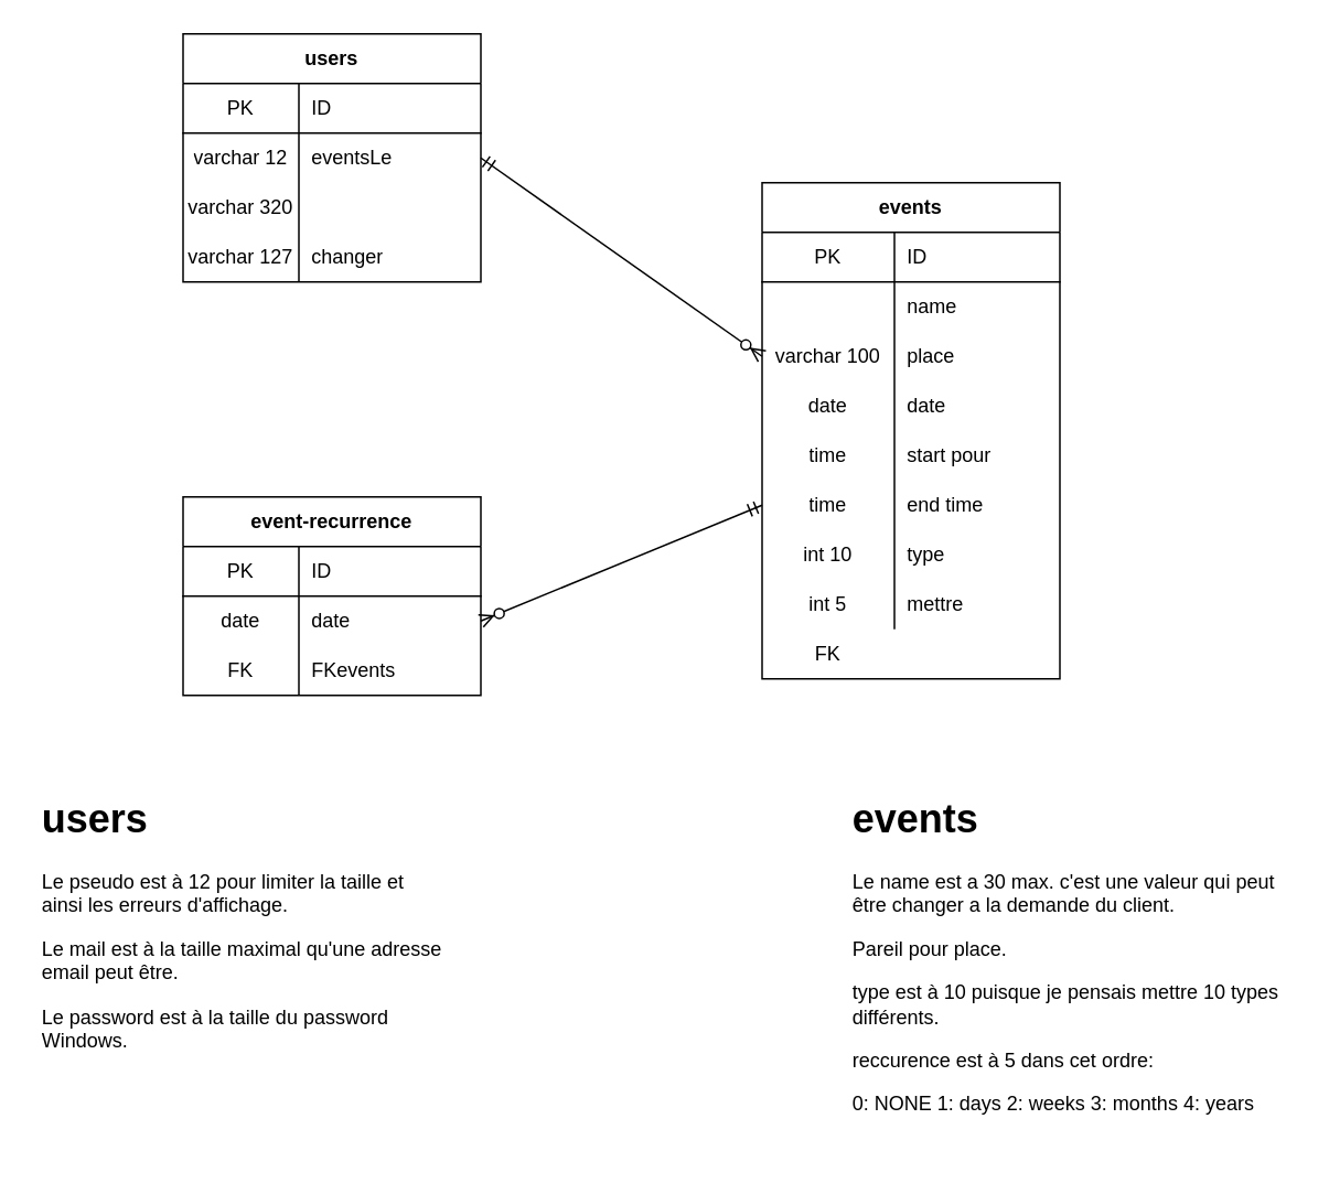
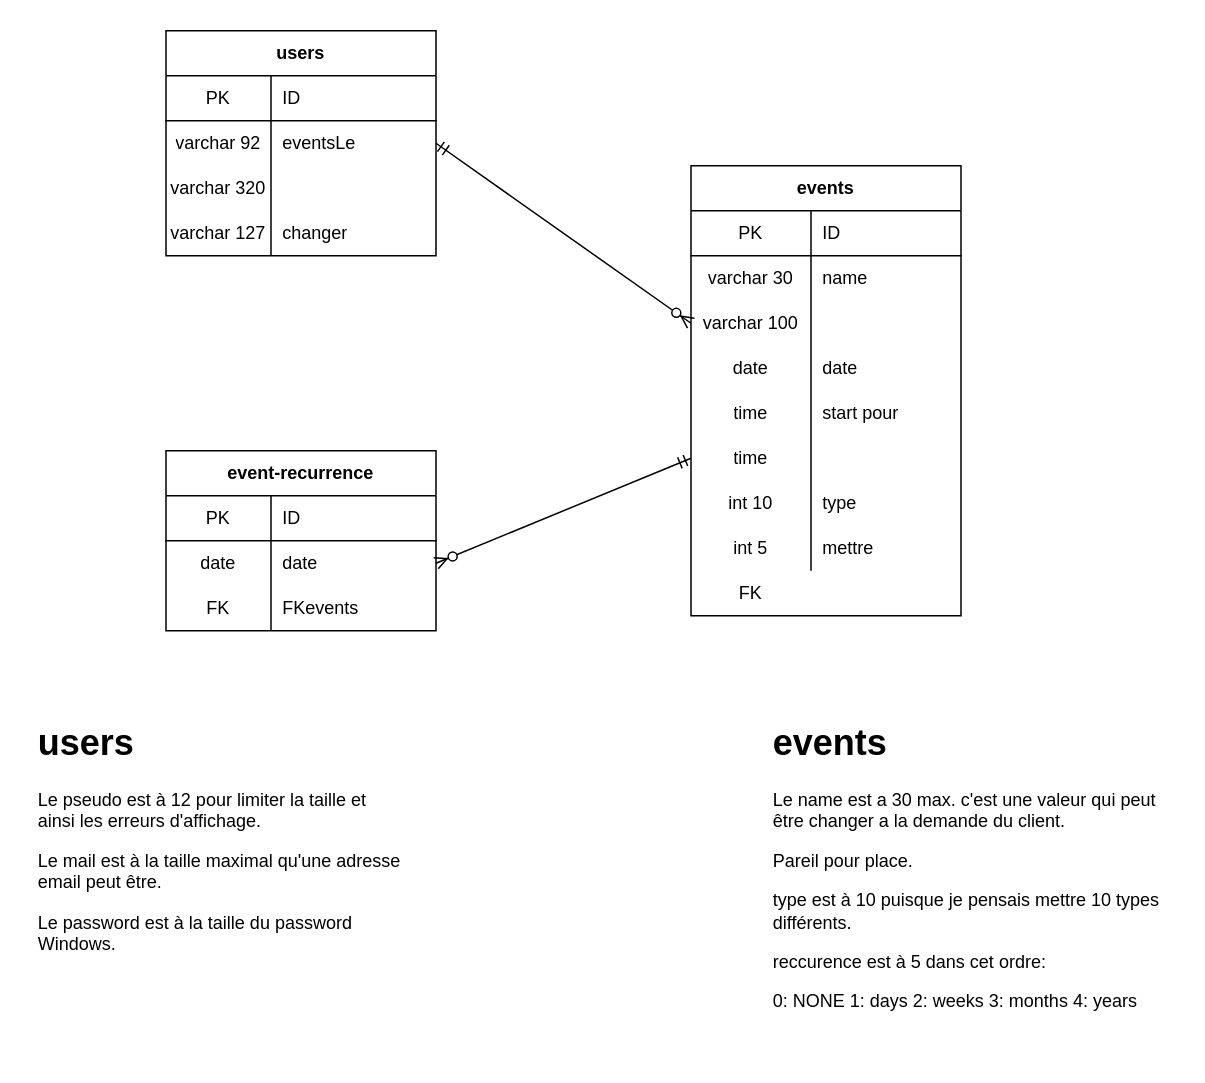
  <mxCell id="0" />
  <mxCell id="1" parent="0" />
  <mxCell id="2" value="events" style="shape=table;html=1;whiteSpace=wrap;startSize=30;container=1;collapsible=0;childLayout=tableLayout;fixedRows=1;rowLines=0;fontStyle=1;align=center;" vertex="1" parent="1"><mxGeometry x="460" y="110" width="180" height="300" as="geometry" /></mxCell>
  <mxCell id="3" value="" style="shape=partialRectangle;html=1;whiteSpace=wrap;collapsible=0;dropTarget=0;pointerEvents=0;fillColor=none;top=0;left=0;bottom=1;right=0;points=[[0,0.5],[1,0.5]];portConstraint=eastwest;" vertex="1" parent="2"><mxGeometry y="30" width="180" height="30" as="geometry" /></mxCell>
  <mxCell id="4" value="PK" style="shape=partialRectangle;html=1;whiteSpace=wrap;connectable=0;fillColor=none;top=0;left=0;bottom=0;right=0;overflow=hidden;" vertex="1" parent="3"><mxGeometry width="80" height="30" as="geometry" /></mxCell>
  <mxCell id="5" value="ID" style="shape=partialRectangle;html=1;whiteSpace=wrap;connectable=0;fillColor=none;top=0;left=0;bottom=0;right=0;align=left;spacingLeft=6;overflow=hidden;" vertex="1" parent="3"><mxGeometry x="80" width="100" height="30" as="geometry" /></mxCell>
  <mxCell id="6" style="shape=partialRectangle;html=1;whiteSpace=wrap;collapsible=0;dropTarget=0;pointerEvents=0;fillColor=none;top=0;left=0;bottom=0;right=0;points=[[0,0.5],[1,0.5]];portConstraint=eastwest;" vertex="1" parent="2"><mxGeometry y="60" width="180" height="30" as="geometry" /></mxCell>
+ <mxCell id="7" value="varchar 30" style="shape=partialRectangle;html=1;whiteSpace=wrap;connectable=0;fillColor=none;top=0;left=0;bottom=0;right=0;overflow=hidden;" vertex="1" parent="6"><mxGeometry width="80" height="30" as="geometry" /></mxCell>
  <mxCell id="8" value="name" style="shape=partialRectangle;html=1;whiteSpace=wrap;connectable=0;fillColor=none;top=0;left=0;bottom=0;right=0;align=left;spacingLeft=6;overflow=hidden;" vertex="1" parent="6"><mxGeometry x="80" width="100" height="30" as="geometry" /></mxCell>
  <mxCell id="9" style="shape=partialRectangle;html=1;whiteSpace=wrap;collapsible=0;dropTarget=0;pointerEvents=0;fillColor=none;top=0;left=0;bottom=0;right=0;points=[[0,0.5],[1,0.5]];portConstraint=eastwest;" vertex="1" parent="2"><mxGeometry y="90" width="180" height="30" as="geometry" /></mxCell>
  <mxCell id="10" value="varchar 100" style="shape=partialRectangle;html=1;whiteSpace=wrap;connectable=0;fillColor=none;top=0;left=0;bottom=0;right=0;overflow=hidden;" vertex="1" parent="9"><mxGeometry width="80" height="30" as="geometry" /></mxCell>
- <mxCell id="11" value="place" style="shape=partialRectangle;html=1;whiteSpace=wrap;connectable=0;fillColor=none;top=0;left=0;bottom=0;right=0;align=left;spacingLeft=6;overflow=hidden;" vertex="1" parent="9"><mxGeometry x="80" width="100" height="30" as="geometry" /></mxCell>
  <mxCell id="12" style="shape=partialRectangle;html=1;whiteSpace=wrap;collapsible=0;dropTarget=0;pointerEvents=0;fillColor=none;top=0;left=0;bottom=0;right=0;points=[[0,0.5],[1,0.5]];portConstraint=eastwest;" vertex="1" parent="2"><mxGeometry y="120" width="180" height="30" as="geometry" /></mxCell>
  <mxCell id="13" value="date" style="shape=partialRectangle;html=1;whiteSpace=wrap;connectable=0;fillColor=none;top=0;left=0;bottom=0;right=0;overflow=hidden;" vertex="1" parent="12"><mxGeometry width="80" height="30" as="geometry" /></mxCell>
  <mxCell id="14" value="date" style="shape=partialRectangle;html=1;whiteSpace=wrap;connectable=0;fillColor=none;top=0;left=0;bottom=0;right=0;align=left;spacingLeft=6;overflow=hidden;" vertex="1" parent="12"><mxGeometry x="80" width="100" height="30" as="geometry" /></mxCell>
  <mxCell id="15" style="shape=partialRectangle;html=1;whiteSpace=wrap;collapsible=0;dropTarget=0;pointerEvents=0;fillColor=none;top=0;left=0;bottom=0;right=0;points=[[0,0.5],[1,0.5]];portConstraint=eastwest;" vertex="1" parent="2"><mxGeometry y="150" width="180" height="30" as="geometry" /></mxCell>
  <mxCell id="16" value="time" style="shape=partialRectangle;html=1;whiteSpace=wrap;connectable=0;fillColor=none;top=0;left=0;bottom=0;right=0;overflow=hidden;" vertex="1" parent="15"><mxGeometry width="80" height="30" as="geometry" /></mxCell>
  <mxCell id="17" value="start pour" style="shape=partialRectangle;html=1;whiteSpace=wrap;connectable=0;fillColor=none;top=0;left=0;bottom=0;right=0;align=left;spacingLeft=6;overflow=hidden;" vertex="1" parent="15"><mxGeometry x="80" width="100" height="30" as="geometry" /></mxCell>
  <mxCell id="18" style="shape=partialRectangle;html=1;whiteSpace=wrap;collapsible=0;dropTarget=0;pointerEvents=0;fillColor=none;top=0;left=0;bottom=0;right=0;points=[[0,0.5],[1,0.5]];portConstraint=eastwest;" vertex="1" parent="2"><mxGeometry y="180" width="180" height="30" as="geometry" /></mxCell>
  <mxCell id="19" value="time" style="shape=partialRectangle;html=1;whiteSpace=wrap;connectable=0;fillColor=none;top=0;left=0;bottom=0;right=0;overflow=hidden;" vertex="1" parent="18"><mxGeometry width="80" height="30" as="geometry" /></mxCell>
- <mxCell id="20" value="end time" style="shape=partialRectangle;html=1;whiteSpace=wrap;connectable=0;fillColor=none;top=0;left=0;bottom=0;right=0;align=left;spacingLeft=6;overflow=hidden;" vertex="1" parent="18"><mxGeometry x="80" width="100" height="30" as="geometry" /></mxCell>
  <mxCell id="21" style="shape=partialRectangle;html=1;whiteSpace=wrap;collapsible=0;dropTarget=0;pointerEvents=0;fillColor=none;top=0;left=0;bottom=0;right=0;points=[[0,0.5],[1,0.5]];portConstraint=eastwest;" vertex="1" parent="2"><mxGeometry y="210" width="180" height="30" as="geometry" /></mxCell>
  <mxCell id="22" value="int 10" style="shape=partialRectangle;html=1;whiteSpace=wrap;connectable=0;fillColor=none;top=0;left=0;bottom=0;right=0;overflow=hidden;" vertex="1" parent="21"><mxGeometry width="80" height="30" as="geometry" /></mxCell>
  <mxCell id="23" value="type" style="shape=partialRectangle;html=1;whiteSpace=wrap;connectable=0;fillColor=none;top=0;left=0;bottom=0;right=0;align=left;spacingLeft=6;overflow=hidden;" vertex="1" parent="21"><mxGeometry x="80" width="100" height="30" as="geometry" /></mxCell>
  <mxCell id="24" value="" style="shape=partialRectangle;html=1;whiteSpace=wrap;collapsible=0;dropTarget=0;pointerEvents=0;fillColor=none;top=0;left=0;bottom=0;right=0;points=[[0,0.5],[1,0.5]];portConstraint=eastwest;" vertex="1" parent="2"><mxGeometry y="240" width="180" height="30" as="geometry" /></mxCell>
  <mxCell id="25" value="int 5" style="shape=partialRectangle;html=1;whiteSpace=wrap;connectable=0;fillColor=none;top=0;left=0;bottom=0;right=0;overflow=hidden;" vertex="1" parent="24"><mxGeometry width="80" height="30" as="geometry" /></mxCell>
  <mxCell id="26" value="mettre" style="shape=partialRectangle;html=1;whiteSpace=wrap;connectable=0;fillColor=none;top=0;left=0;bottom=0;right=0;align=left;spacingLeft=6;overflow=hidden;" vertex="1" parent="24"><mxGeometry x="80" width="100" height="30" as="geometry" /></mxCell>
  <mxCell id="27" value="" style="shape=partialRectangle;html=1;whiteSpace=wrap;collapsible=0;dropTarget=0;pointerEvents=0;fillColor=none;top=0;left=0;bottom=0;right=0;points=[[0,0.5],[1,0.5]];portConstraint=eastwest;" vertex="1" parent="2"><mxGeometry y="270" width="180" height="30" as="geometry" /></mxCell>
  <mxCell id="28" value="FK" style="shape=partialRectangle;html=1;whiteSpace=wrap;connectable=0;fillColor=none;top=0;left=0;bottom=0;right=0;overflow=hidden;" vertex="1" parent="27"><mxGeometry width="80" height="30" as="geometry" /></mxCell>
  <mxCell id="29" value="users" style="shape=table;html=1;whiteSpace=wrap;startSize=30;container=1;collapsible=0;childLayout=tableLayout;fixedRows=1;rowLines=0;fontStyle=1;align=center;" vertex="1" parent="1"><mxGeometry x="110" y="20" width="180" height="150" as="geometry" /></mxCell>
  <mxCell id="30" value="" style="shape=partialRectangle;html=1;whiteSpace=wrap;collapsible=0;dropTarget=0;pointerEvents=0;fillColor=none;top=0;left=0;bottom=1;right=0;points=[[0,0.5],[1,0.5]];portConstraint=eastwest;" vertex="1" parent="29"><mxGeometry y="30" width="180" height="30" as="geometry" /></mxCell>
  <mxCell id="31" value="PK" style="shape=partialRectangle;html=1;whiteSpace=wrap;connectable=0;fillColor=none;top=0;left=0;bottom=0;right=0;overflow=hidden;" vertex="1" parent="30"><mxGeometry width="70" height="30" as="geometry" /></mxCell>
  <mxCell id="32" value="ID" style="shape=partialRectangle;html=1;whiteSpace=wrap;connectable=0;fillColor=none;top=0;left=0;bottom=0;right=0;align=left;spacingLeft=6;overflow=hidden;" vertex="1" parent="30"><mxGeometry x="70" width="110" height="30" as="geometry" /></mxCell>
  <mxCell id="33" value="" style="shape=partialRectangle;html=1;whiteSpace=wrap;collapsible=0;dropTarget=0;pointerEvents=0;fillColor=none;top=0;left=0;bottom=0;right=0;points=[[0,0.5],[1,0.5]];portConstraint=eastwest;" vertex="1" parent="29"><mxGeometry y="60" width="180" height="30" as="geometry" /></mxCell>
- <mxCell id="34" value="varchar 12" style="shape=partialRectangle;html=1;whiteSpace=wrap;connectable=0;fillColor=none;top=0;left=0;bottom=0;right=0;overflow=hidden;" vertex="1" parent="33"><mxGeometry width="70" height="30" as="geometry" /></mxCell>
+ <mxCell id="34" value="varchar 92" style="shape=partialRectangle;html=1;whiteSpace=wrap;connectable=0;fillColor=none;top=0;left=0;bottom=0;right=0;overflow=hidden;" vertex="1" parent="33"><mxGeometry width="70" height="30" as="geometry" /></mxCell>
  <mxCell id="35" value="eventsLe" style="shape=partialRectangle;html=1;whiteSpace=wrap;connectable=0;fillColor=none;top=0;left=0;bottom=0;right=0;align=left;spacingLeft=6;overflow=hidden;" vertex="1" parent="33"><mxGeometry x="70" width="110" height="30" as="geometry" /></mxCell>
  <mxCell id="36" value="" style="shape=partialRectangle;html=1;whiteSpace=wrap;collapsible=0;dropTarget=0;pointerEvents=0;fillColor=none;top=0;left=0;bottom=0;right=0;points=[[0,0.5],[1,0.5]];portConstraint=eastwest;" vertex="1" parent="29"><mxGeometry y="90" width="180" height="30" as="geometry" /></mxCell>
  <mxCell id="37" value="varchar 320" style="shape=partialRectangle;html=1;whiteSpace=wrap;connectable=0;fillColor=none;top=0;left=0;bottom=0;right=0;overflow=hidden;" vertex="1" parent="36"><mxGeometry width="70" height="30" as="geometry" /></mxCell>
  <mxCell id="38" style="shape=partialRectangle;html=1;whiteSpace=wrap;collapsible=0;dropTarget=0;pointerEvents=0;fillColor=none;top=0;left=0;bottom=0;right=0;points=[[0,0.5],[1,0.5]];portConstraint=eastwest;" vertex="1" parent="29"><mxGeometry y="120" width="180" height="30" as="geometry" /></mxCell>
  <mxCell id="39" value="varchar 127" style="shape=partialRectangle;html=1;whiteSpace=wrap;connectable=0;fillColor=none;top=0;left=0;bottom=0;right=0;overflow=hidden;" vertex="1" parent="38"><mxGeometry width="70" height="30" as="geometry" /></mxCell>
  <mxCell id="40" value="changer" style="shape=partialRectangle;html=1;whiteSpace=wrap;connectable=0;fillColor=none;top=0;left=0;bottom=0;right=0;align=left;spacingLeft=6;overflow=hidden;" vertex="1" parent="38"><mxGeometry x="70" width="110" height="30" as="geometry" /></mxCell>
  <mxCell id="41" value="event-recurrence" style="shape=table;html=1;whiteSpace=wrap;startSize=30;container=1;collapsible=0;childLayout=tableLayout;fixedRows=1;rowLines=0;fontStyle=1;align=center;" vertex="1" parent="1"><mxGeometry x="110" y="300" width="180" height="120" as="geometry" /></mxCell>
  <mxCell id="42" value="" style="shape=partialRectangle;html=1;whiteSpace=wrap;collapsible=0;dropTarget=0;pointerEvents=0;fillColor=none;top=0;left=0;bottom=1;right=0;points=[[0,0.5],[1,0.5]];portConstraint=eastwest;" vertex="1" parent="41"><mxGeometry y="30" width="180" height="30" as="geometry" /></mxCell>
  <mxCell id="43" value="PK" style="shape=partialRectangle;html=1;whiteSpace=wrap;connectable=0;fillColor=none;top=0;left=0;bottom=0;right=0;overflow=hidden;" vertex="1" parent="42"><mxGeometry width="70" height="30" as="geometry" /></mxCell>
  <mxCell id="44" value="ID" style="shape=partialRectangle;html=1;whiteSpace=wrap;connectable=0;fillColor=none;top=0;left=0;bottom=0;right=0;align=left;spacingLeft=6;overflow=hidden;" vertex="1" parent="42"><mxGeometry x="70" width="110" height="30" as="geometry" /></mxCell>
  <mxCell id="45" value="" style="shape=partialRectangle;html=1;whiteSpace=wrap;collapsible=0;dropTarget=0;pointerEvents=0;fillColor=none;top=0;left=0;bottom=0;right=0;points=[[0,0.5],[1,0.5]];portConstraint=eastwest;" vertex="1" parent="41"><mxGeometry y="60" width="180" height="30" as="geometry" /></mxCell>
  <mxCell id="46" value="date" style="shape=partialRectangle;html=1;whiteSpace=wrap;connectable=0;fillColor=none;top=0;left=0;bottom=0;right=0;overflow=hidden;" vertex="1" parent="45"><mxGeometry width="70" height="30" as="geometry" /></mxCell>
  <mxCell id="47" value="date" style="shape=partialRectangle;html=1;whiteSpace=wrap;connectable=0;fillColor=none;top=0;left=0;bottom=0;right=0;align=left;spacingLeft=6;overflow=hidden;" vertex="1" parent="45"><mxGeometry x="70" width="110" height="30" as="geometry" /></mxCell>
  <mxCell id="48" value="" style="shape=partialRectangle;html=1;whiteSpace=wrap;collapsible=0;dropTarget=0;pointerEvents=0;fillColor=none;top=0;left=0;bottom=0;right=0;points=[[0,0.5],[1,0.5]];portConstraint=eastwest;" vertex="1" parent="41"><mxGeometry y="90" width="180" height="30" as="geometry" /></mxCell>
  <mxCell id="49" value="FK" style="shape=partialRectangle;html=1;whiteSpace=wrap;connectable=0;fillColor=none;top=0;left=0;bottom=0;right=0;overflow=hidden;" vertex="1" parent="48"><mxGeometry width="70" height="30" as="geometry" /></mxCell>
  <mxCell id="50" value="FKevents" style="shape=partialRectangle;html=1;whiteSpace=wrap;connectable=0;fillColor=none;top=0;left=0;bottom=0;right=0;align=left;spacingLeft=6;overflow=hidden;" vertex="1" parent="48"><mxGeometry x="70" width="110" height="30" as="geometry" /></mxCell>
  <mxCell id="51" value="" style="endArrow=ERmandOne;html=1;entryX=1;entryY=0.5;entryDx=0;entryDy=0;exitX=0;exitY=0.5;exitDx=0;exitDy=0;startArrow=ERzeroToMany;startFill=1;endFill=0;" edge="1" parent="1" source="9" target="33"><mxGeometry width="50" height="50" relative="1" as="geometry"><mxPoint x="300" y="260" as="sourcePoint" /><mxPoint x="350" y="210" as="targetPoint" /></mxGeometry></mxCell>
  <mxCell id="52" value="" style="endArrow=ERmandOne;html=1;entryX=0;entryY=0.5;entryDx=0;entryDy=0;exitX=1;exitY=0.5;exitDx=0;exitDy=0;startArrow=ERzeroToMany;startFill=1;endFill=0;" edge="1" parent="1" source="45" target="18"><mxGeometry width="50" height="50" relative="1" as="geometry"><mxPoint x="350" y="350" as="sourcePoint" /><mxPoint x="180" y="230" as="targetPoint" /></mxGeometry></mxCell>
  <mxCell id="53" value="&lt;h1&gt;users&lt;/h1&gt;&lt;p&gt;Le pseudo est à 12 pour limiter la taille et ainsi les erreurs d'affichage.&lt;/p&gt;&lt;p&gt;Le mail est à la taille maximal qu'une adresse email peut être.&lt;/p&gt;&lt;p&gt;&lt;span&gt;Le password est à la taille du password Windows.&lt;/span&gt;&lt;/p&gt;" style="text;html=1;strokeColor=none;fillColor=none;spacing=5;spacingTop=-20;whiteSpace=wrap;overflow=hidden;rounded=0;" vertex="1" parent="1"><mxGeometry x="20" y="475" width="250" height="180" as="geometry" /></mxCell>
  <mxCell id="54" value="&lt;h1&gt;events&lt;/h1&gt;&lt;p&gt;Le name est a 30 max. c'est une valeur qui peut être changer a la demande du client.&lt;/p&gt;&lt;p&gt;Pareil pour place.&lt;/p&gt;&lt;p&gt;type est à 10 puisque je pensais mettre 10 types différents.&lt;/p&gt;&lt;p&gt;reccurence est à 5 dans cet ordre:&amp;nbsp;&lt;/p&gt;&lt;p&gt;0: NONE 1: days 2: weeks 3: months 4: years&lt;/p&gt;&lt;p&gt;&lt;br&gt;&lt;/p&gt;" style="text;html=1;strokeColor=none;fillColor=none;spacing=5;spacingTop=-20;whiteSpace=wrap;overflow=hidden;rounded=0;" vertex="1" parent="1"><mxGeometry x="510" y="475" width="271" height="225" as="geometry" /></mxCell>
